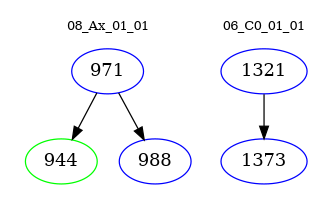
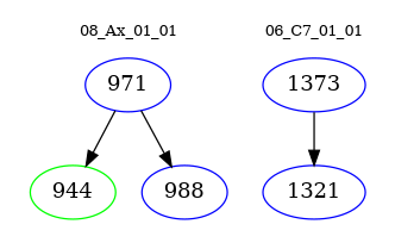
  digraph {
    node [color=blue]
    edge [color=black]
    n1 [label=971]
    n2 [color=green label=944]
    n3 [label=988]
    n4 [label=1373]
    n5 [label=1321]
    subgraph cluster_1 {
      color=white
      fontsize=10
      label="08_Ax_01_01"
      n1
      n2
      n3
    }
    subgraph cluster_2 {
      color=white
      fontsize=10
-     label="06_C0_01_01"
+     label="06_C7_01_01"
      n4
      n5
    }
    n1 -> n2
    n1 -> n3
-   n5 -> n4
+   n4 -> n5
  }
